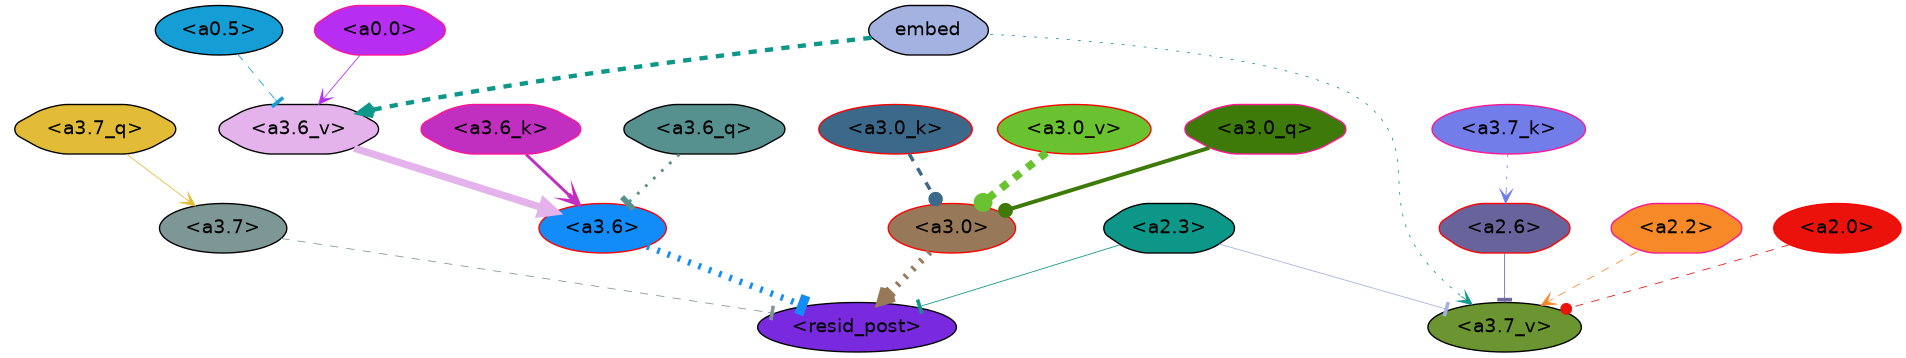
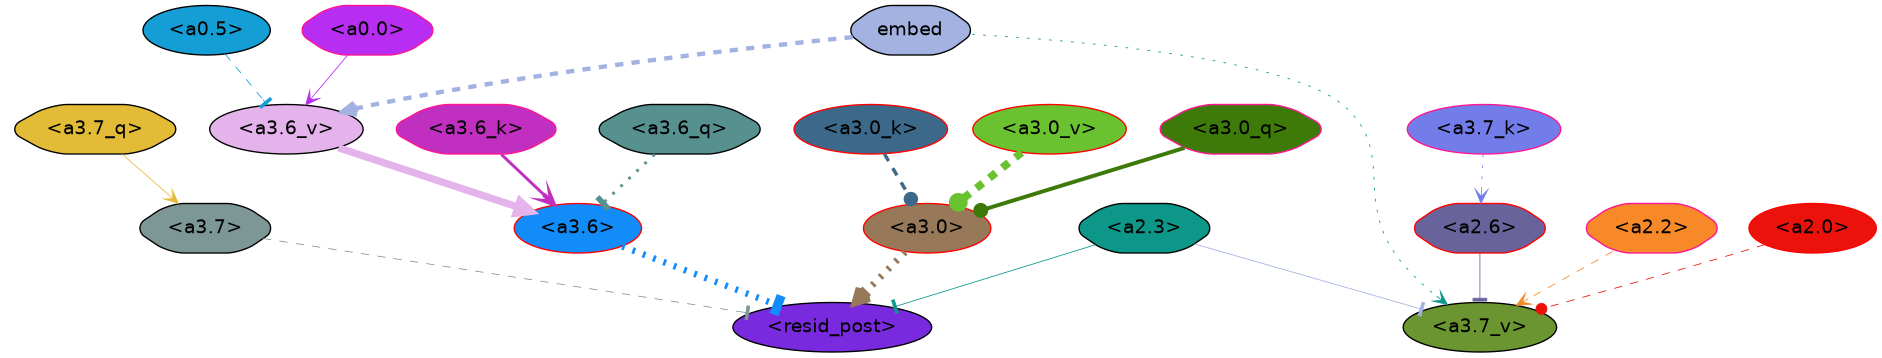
  strict digraph {
    splines=true
    node [color=black fontname=Helvetica shape=ellipse style="filled, rounded"]
    edge [arrowhead=vee color="#0d9789" penwidth=0.6 style=dashed]
-   "<a3.7>" [fillcolor="#7d9796"]
+   "<a3.7>" [fillcolor="#7d9796" shape=hexagon]
    "<resid_post>" [fillcolor="#792adf"]
    "<a3.6>" [color=red fillcolor="#118cf8"]
    "<a3.0>" [color=red fillcolor="#977959"]
    "<a2.3>" [fillcolor="#0d9789" shape=hexagon]
    "<a3.7_v>" [fillcolor="#6a9530"]
    "<a3.7_q>" [fillcolor="#e3bc37" shape=hexagon]
    "<a3.6_q>" [fillcolor="#569190" shape=hexagon]
    "<a3.0_q>" [color=deeppink fillcolor="#3e7a09" shape=hexagon]
    "<a3.7_k>" [color=deeppink fillcolor="#737dea"]
    "<a2.6>" [color=red fillcolor="#68649b" shape=hexagon]
    "<a3.6_k>" [color=deeppink fillcolor="#c12fc1" shape=hexagon]
    "<a3.0_k>" [color=red fillcolor="#3c688a"]
-   "<a3.6_v>" [fillcolor="#e4b3eb" shape=hexagon]
+   "<a3.6_v>" [fillcolor="#e4b3eb"]
    "<a3.0_v>" [color=red fillcolor="#6ac231"]
    "<a2.2>" [color=deeppink fillcolor="#f78928" shape=hexagon]
    "<a2.0>" [color=red fillcolor="#ea120b"]
    embed [fillcolor="#a3b2e1" shape=hexagon]
    "<a0.5>" [fillcolor="#149ed5"]
    "<a0.0>" [color=deeppink fillcolor="#b72df1" shape=hexagon]
    "<a3.7>" -> "<resid_post>" [arrowhead=tee color="#7d9796"]
    "<a3.6>" -> "<resid_post>" [arrowhead=tee color="#118cf8" penwidth=4.746312499046326 style=dotted]
    "<a3.0>" -> "<resid_post>" [color="#977959" penwidth=4.896343111991882 style=dotted]
    "<a2.3>" -> "<resid_post>" [arrowhead=tee style=solid]
    "<a2.3>" -> "<a3.7_v>" [arrowhead=tee color="#a3b2e1" style=solid]
    "<a3.7_q>" -> "<a3.7>" [color="#e3bc37" style=solid]
    "<a3.6_q>" -> "<a3.6>" [arrowhead=tee color="#569190" penwidth=2.160832464694977 style=dotted]
    "<a3.0_q>" -> "<a3.0>" [arrowhead=dot color="#3e7a09" penwidth=2.870753765106201 style=solid]
    "<a3.7_k>" -> "<a2.6>" [color="#737dea" style=dotted]
    "<a2.6>" -> "<a3.7_v>" [arrowhead=tee color="#68649b" style=solid]
    "<a3.6_k>" -> "<a3.6>" [color="#c12fc1" penwidth=2.13908451795578 style=solid]
    "<a3.0_k>" -> "<a3.0>" [arrowhead=dot color="#3c688a" penwidth=2.520303964614868]
    "<a3.6_v>" -> "<a3.6>" [color="#e4b3eb" penwidth=5.297133803367615 arrowhead="" style=""]
    "<a3.0_v>" -> "<a3.0>" [arrowhead=dot color="#6ac231" penwidth=5.680712580680847]
    "<a2.2>" -> "<a3.7_v>" [color="#f78928"]
    "<a2.0>" -> "<a3.7_v>" [arrowhead=dot color="#ea120b"]
    embed -> "<a3.7_v>" [style=dotted]
-   embed -> "<a3.6_v>" [penwidth=3.1766927242279053]
+   embed -> "<a3.6_v>" [color="#a3b2e1" penwidth=3.1766927242279053]
    "<a0.5>" -> "<a3.6_v>" [arrowhead=tee color="#149ed5"]
    "<a0.0>" -> "<a3.6_v>" [color="#b72df1" style=solid]
  }
